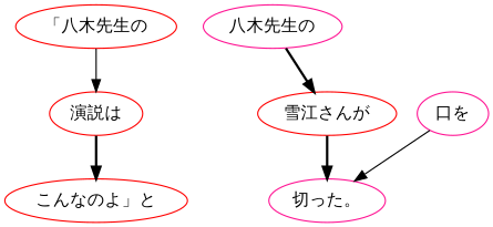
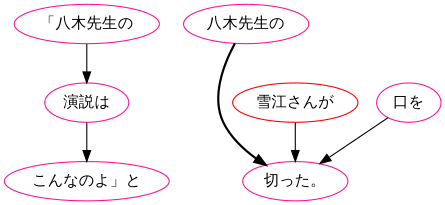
  digraph {
    node [color=deeppink]
    edge [style=bold]
-   n1 [color=red label="「八木先生の"]
-   n2 [color=red label="演説は"]
-   n3 [color=red label="こんなのよ」と"]
+   n1 [label="「八木先生の"]
+   n2 [label="演説は"]
+   n3 [label="こんなのよ」と"]
    n4 [label="切った。"]
    n5 [color=red label="雪江さんが"]
    n6 [label="八木先生の"]
    n7 [label="口を"]
    n1 -> n2 [style=solid]
-   n2 -> n3
-   n5 -> n4
-   n6 -> n5
+   n2 -> n3 [style=solid]
+   n5 -> n4 [style=solid]
+   n6 -> n4
    n7 -> n4 [style=solid]
  }
